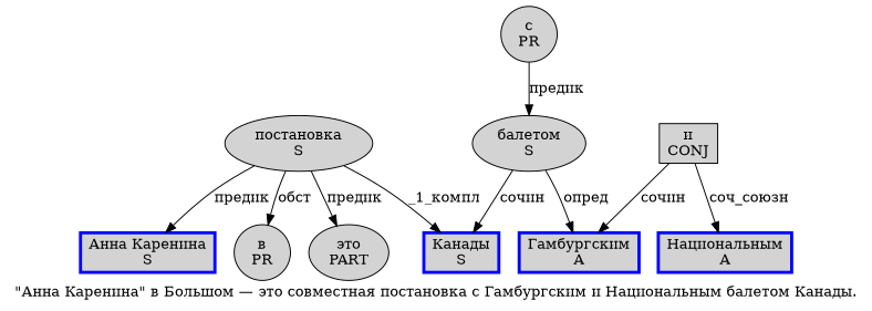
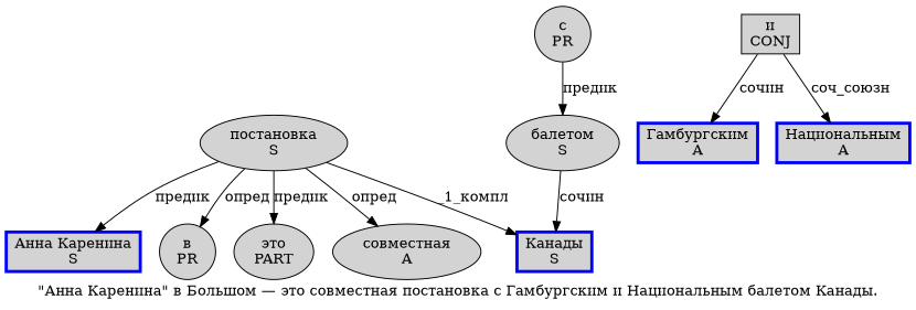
  digraph {
    label="\"Анна Каренина\" в Большом — это совместная постановка с Гамбургским и Национальным балетом Канады."
    node [fillcolor=lightgray penwidth=1 shape=ellipse style=filled]
    n1 [color=blue label="Анна Каренина\nS" penwidth=3 shape=box]
    n2 [label="в\nPR"]
    n3 [label="это\nPART"]
+   n4 [label="совместная\nA"]
    n5 [label="постановка\nS"]
    n6 [color=blue label="Канады\nS" penwidth=3 shape=box]
    n7 [label="с\nPR"]
    n8 [label="балетом\nS"]
    n9 [color=blue label="Гамбургским\nA" penwidth=3 shape=box]
    n10 [label="и\nCONJ" shape=box]
    n11 [color=blue label="Национальным\nA" penwidth=3 shape=box]
    n5 -> n1 [label="предик"]
-   n5 -> n2 [label="обст"]
+   n5 -> n2 [label="опред"]
    n5 -> n3 [label="предик"]
+   n5 -> n4 [label="опред"]
    n5 -> n6 [label="_1_компл"]
    n7 -> n8 [label="предик"]
    n8 -> n6 [label="сочин"]
-   n8 -> n9 [label="опред"]
    n10 -> n9 [label="сочин"]
    n10 -> n11 [label="соч_союзн"]
  }
